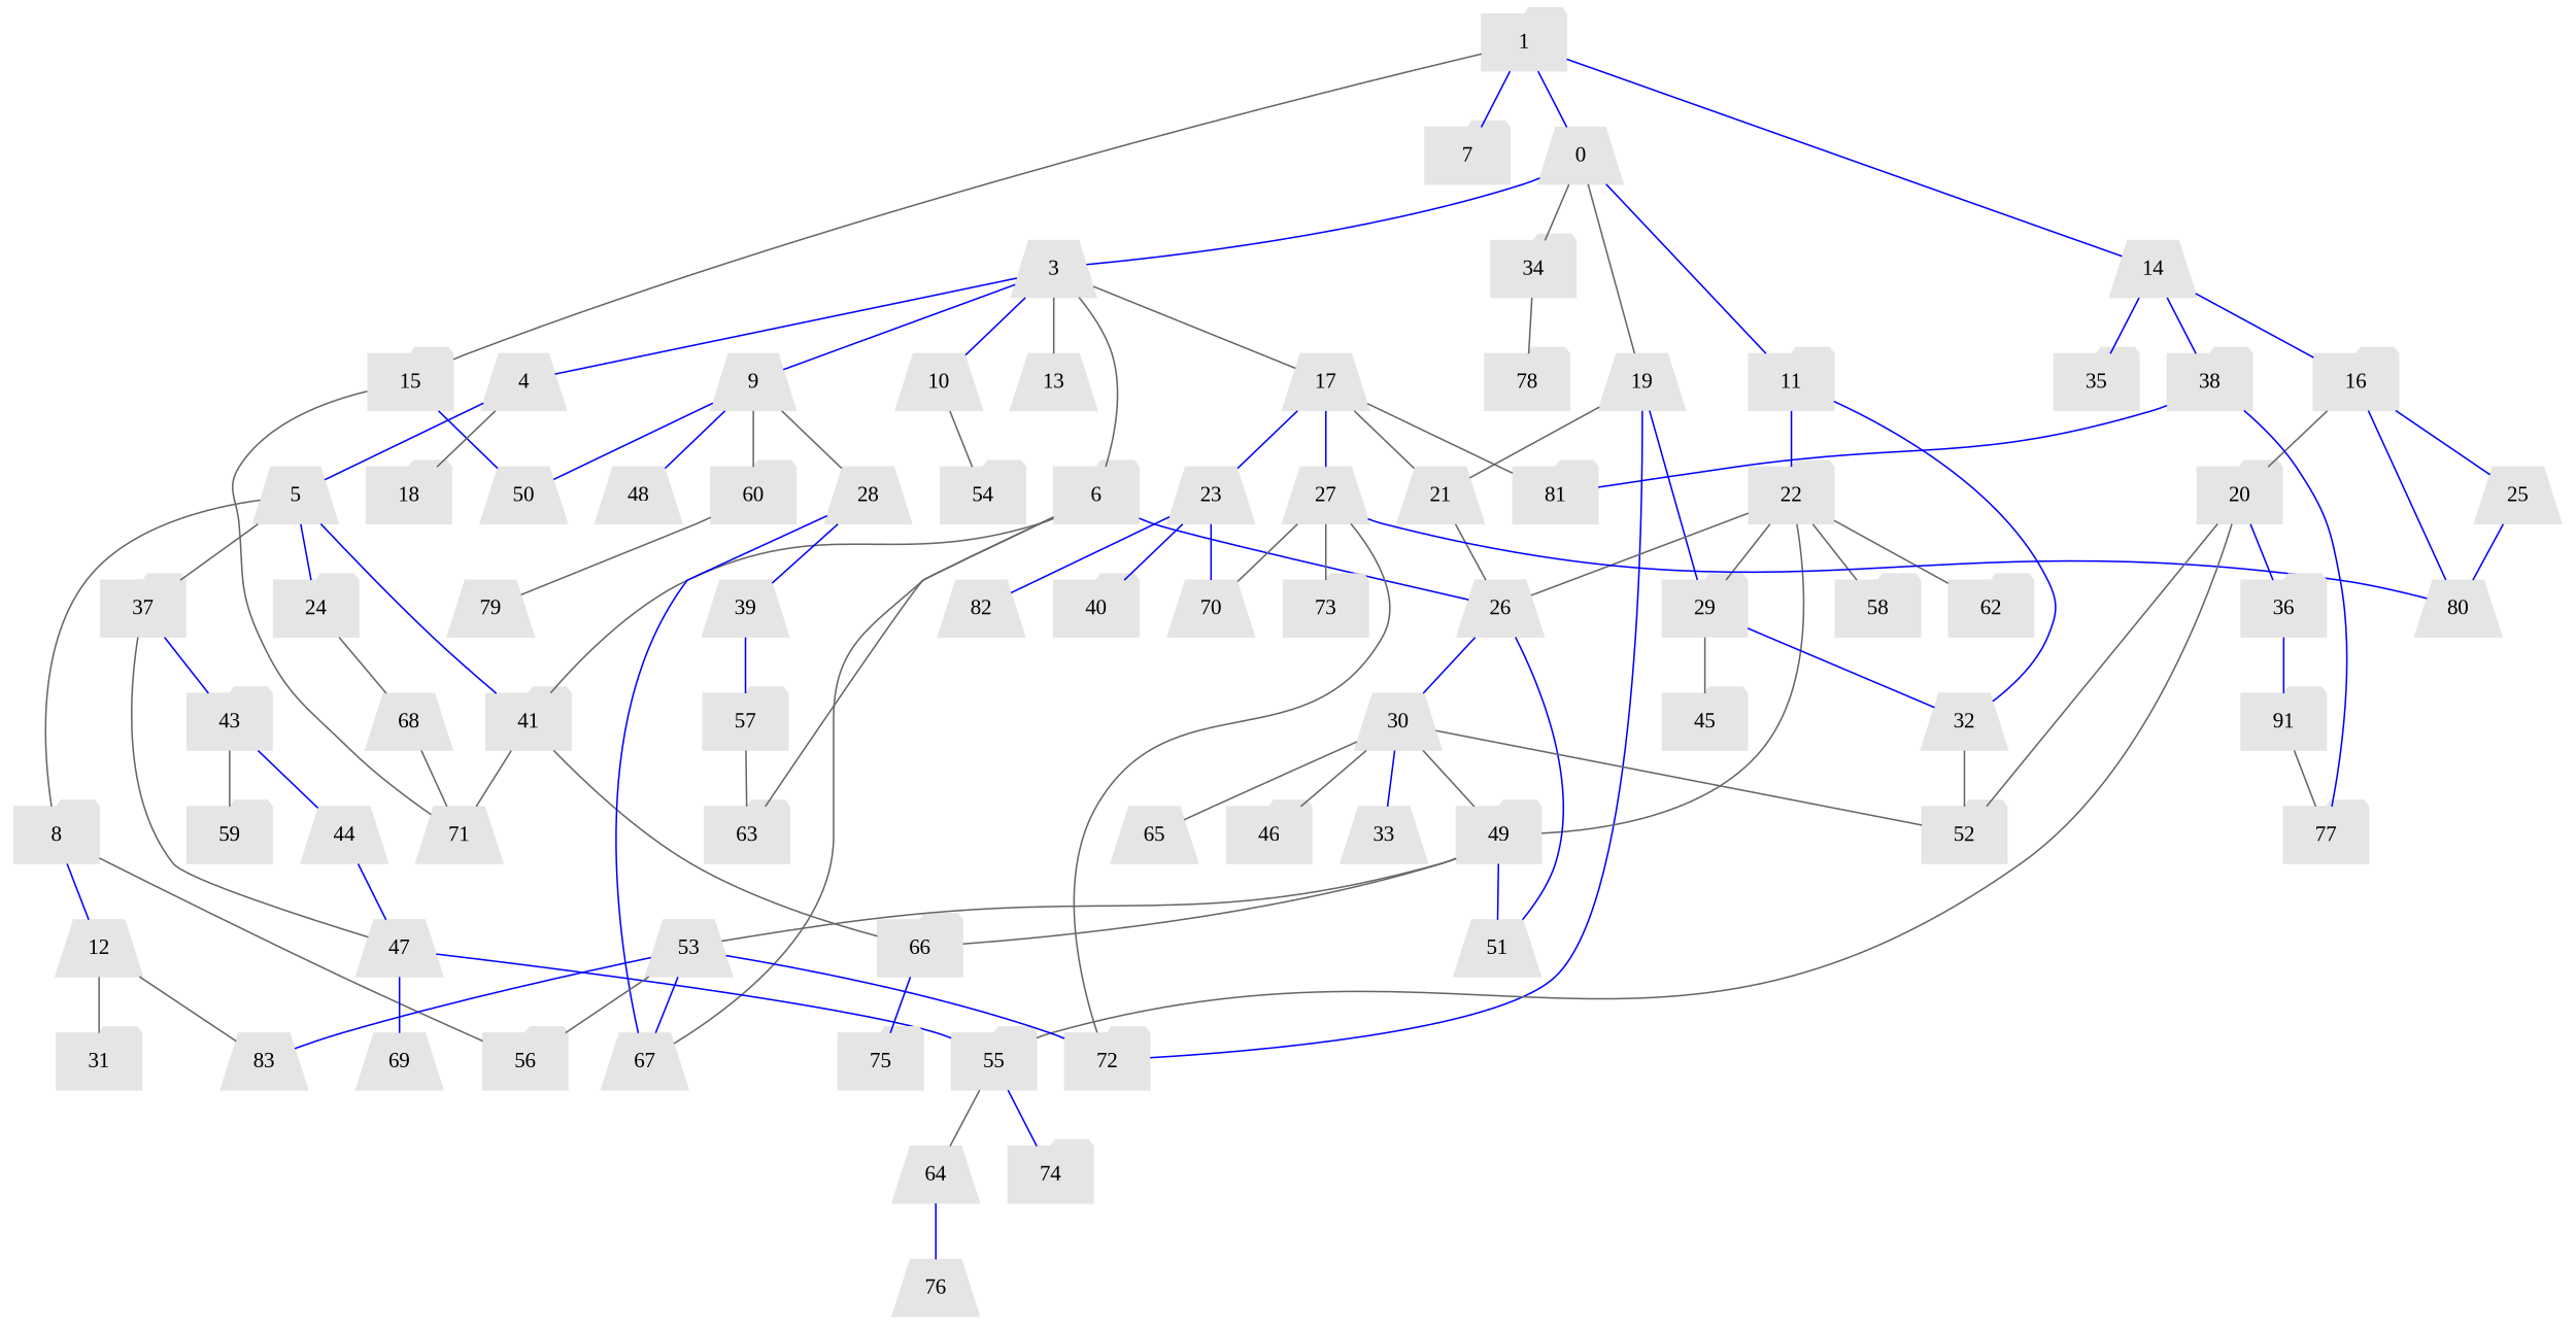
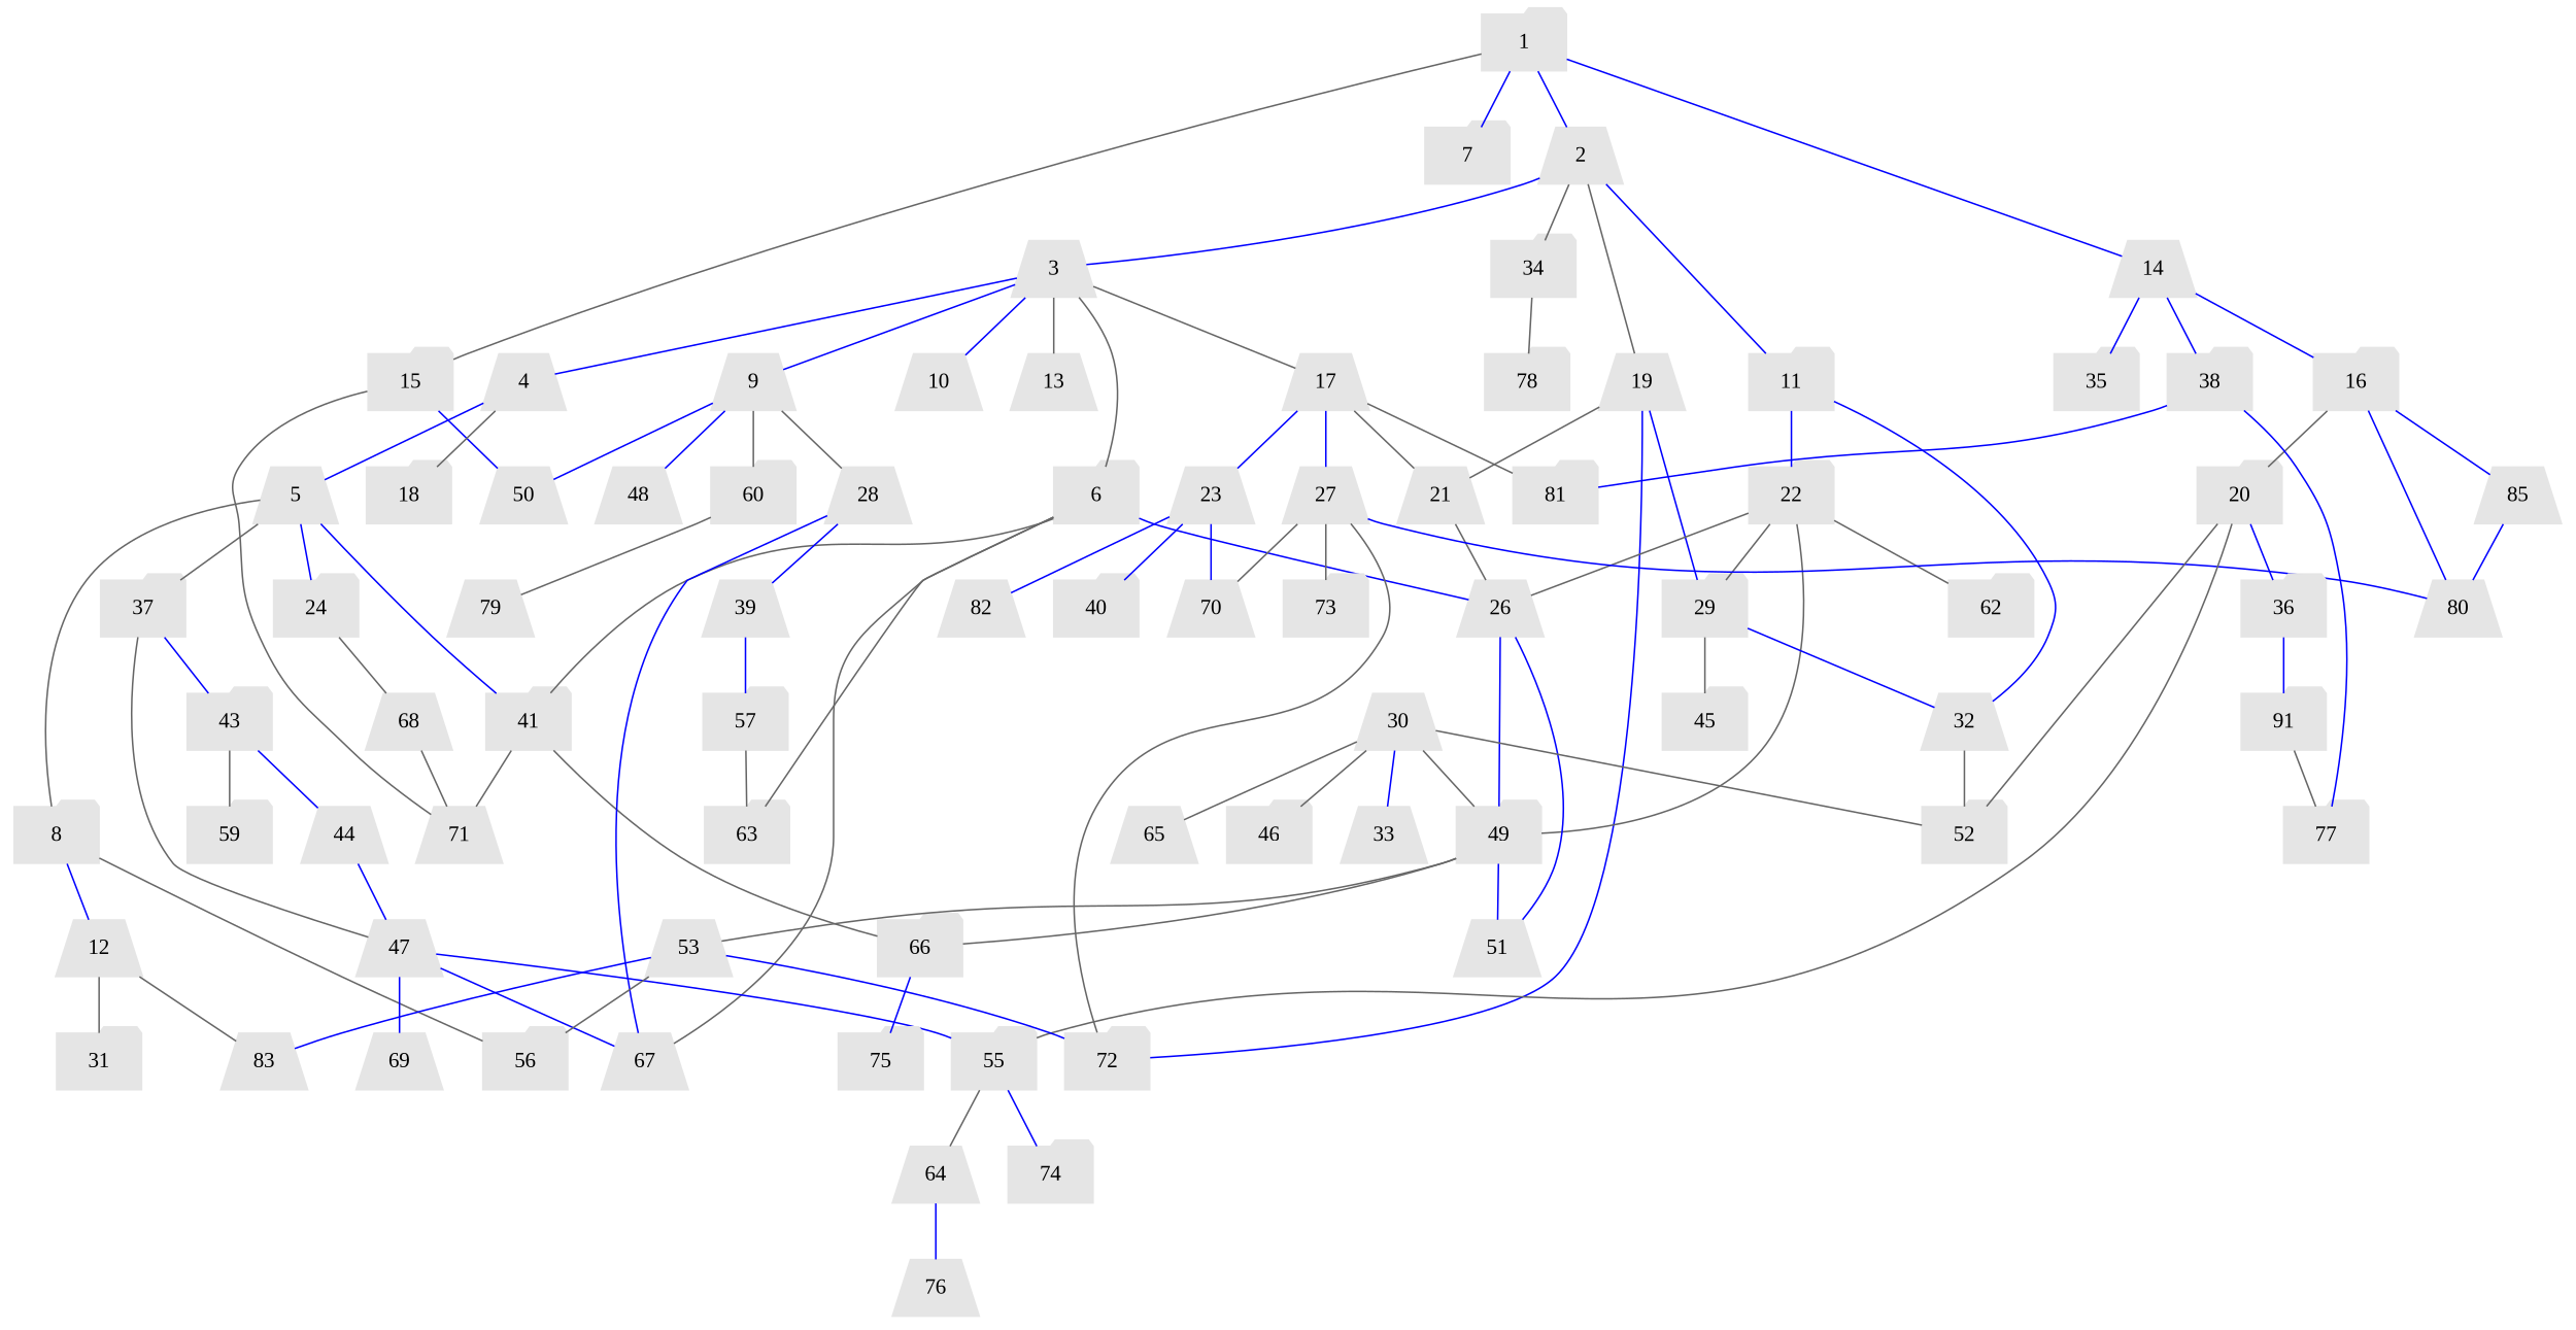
  graph {
    fontname="Liberation Serif"
    node [color=gray90 fontname="Liberation Serif" shape=folder style=filled]
    edge [color=blue fontname="Liberation Serif"]
-   2 [shape=trapezium label=0]
+   2 [shape=trapezium]
    1
    7
    14 [shape=trapezium]
    15
    3 [shape=trapezium]
    11
    19 [shape=trapezium]
    34
    16
    35
    38
    50 [shape=trapezium]
    71 [shape=trapezium]
    4 [shape=trapezium]
    6
    9 [shape=trapezium]
    10 [shape=trapezium]
    13 [shape=trapezium]
    17 [shape=trapezium]
    22
    32 [shape=trapezium]
    21 [shape=trapezium]
    29
    72
    78
    5 [shape=trapezium]
    18
    41
    26 [shape=trapezium]
    63
    67 [shape=trapezium]
    28 [shape=trapezium]
    48 [shape=trapezium]
    60
-   54
    23 [shape=trapezium]
    27 [shape=trapezium]
    81
    8
    24
    37
    12 [shape=trapezium]
    56
    68 [shape=trapezium]
    43
    47 [shape=trapezium]
    66
    30 [shape=trapezium]
    51 [shape=trapezium]
    31
    83 [shape=trapezium]
    39 [shape=trapezium]
    79 [shape=trapezium]
    49
-   58
    62
    52
    20
-   25 [shape=trapezium]
+   25 [shape=trapezium label=85]
    80 [shape=trapezium]
    77
    36
    55
    40
    70 [shape=trapezium]
    82 [shape=trapezium]
    73
    45
    n70 [label=91]
    64 [shape=trapezium]
    74
    53 [shape=trapezium]
    33 [shape=trapezium]
    46
    65 [shape=trapezium]
    57
    59
    44 [shape=trapezium]
    69 [shape=trapezium]
    75
    76 [shape=trapezium]
    2 -- 3
    2 -- 11
    2 -- 19 [color=gray40]
    2 -- 34 [color=gray40]
    1 -- 2
    1 -- 7
    1 -- 14
    1 -- 15 [color=gray40]
    14 -- 16
    14 -- 35
    14 -- 38
    15 -- 50
    15 -- 71 [color=gray40]
    3 -- 4
    3 -- 6 [color=gray40]
    3 -- 9
    3 -- 10
    3 -- 13 [color=gray40]
    3 -- 17 [color=gray40]
    11 -- 22
    11 -- 32
    19 -- 21 [color=gray40]
    19 -- 29
    19 -- 72
    34 -- 78 [color=gray40]
    16 -- 20 [color=gray40]
    16 -- 25
    16 -- 80
    38 -- 81
    38 -- 77
    4 -- 5
    4 -- 18 [color=gray40]
    6 -- 41 [color=gray40]
    6 -- 26
    6 -- 63 [color=gray40]
    6 -- 67 [color=gray40]
    9 -- 50
    9 -- 28 [color=gray40]
    9 -- 48
    9 -- 60 [color=gray40]
-   10 -- 54 [color=gray40]
    17 -- 21 [color=gray40]
    17 -- 23
    17 -- 27
    17 -- 81 [color=gray40]
    22 -- 29 [color=gray40]
    22 -- 26 [color=gray40]
    22 -- 49 [color=gray40]
-   22 -- 58 [color=gray40]
    22 -- 62 [color=gray40]
    32 -- 52 [color=gray40]
    21 -- 26 [color=gray40]
    29 -- 32
    29 -- 45 [color=gray40]
    5 -- 41
    5 -- 8 [color=gray40]
    5 -- 24
    5 -- 37 [color=gray40]
    41 -- 71 [color=gray40]
    41 -- 66 [color=gray40]
-   26 -- 30
+   26 -- 49
    26 -- 51
    28 -- 67
    28 -- 39
    60 -- 79 [color=gray40]
    23 -- 40
    23 -- 70
    23 -- 82
    27 -- 72 [color=gray40]
    27 -- 80
    27 -- 70 [color=gray40]
    27 -- 73 [color=gray40]
    8 -- 12
    8 -- 56 [color=gray40]
    24 -- 68 [color=gray40]
    37 -- 43
    37 -- 47 [color=gray40]
    12 -- 31 [color=gray40]
    12 -- 83 [color=gray40]
    68 -- 71 [color=gray40]
    43 -- 59 [color=gray40]
    43 -- 44
    47 -- 55
    47 -- 69
    66 -- 75
    30 -- 49 [color=gray40]
    30 -- 52 [color=gray40]
    30 -- 33
    30 -- 46 [color=gray40]
    30 -- 65 [color=gray40]
    39 -- 57
    49 -- 66 [color=gray40]
    49 -- 51
    49 -- 53 [color=gray40]
    20 -- 52 [color=gray40]
    20 -- 36
    20 -- 55 [color=gray40]
    25 -- 80
    36 -- n70
    55 -- 64 [color=gray40]
    55 -- 74
    n70 -- 77 [color=gray40]
    64 -- 76
    53 -- 72
-   53 -- 67
+   47 -- 67
    53 -- 56 [color=gray40]
    53 -- 83
    57 -- 63 [color=gray40]
    44 -- 47
  }
